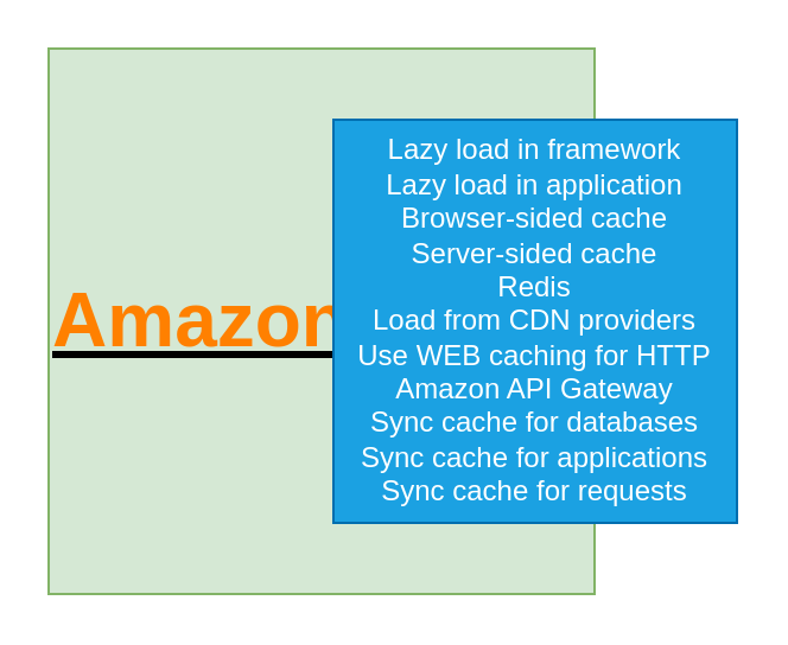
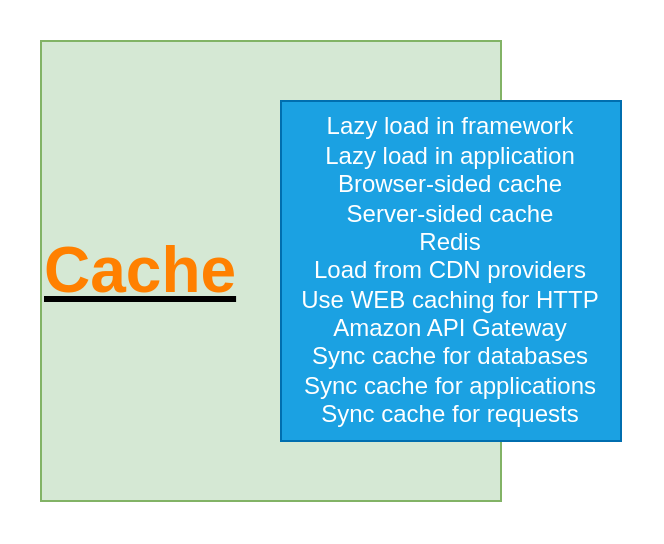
  <mxCell id="0" />
  <mxCell id="1" parent="0" />
- <mxCell id="2" value="&lt;div style=&quot;text-align: justify;&quot;&gt;&lt;b style=&quot;font-size: 32px; background-color: initial;&quot;&gt;&lt;u&gt;&lt;font color=&quot;#ff8000&quot;&gt;Amazon&lt;/font&gt;&lt;/u&gt;&lt;/b&gt;&lt;/div&gt;" style="whiteSpace=wrap;html=1;aspect=fixed;fillStyle=auto;align=left;fillColor=#d5e8d4;strokeColor=#82b366;" vertex="1" parent="1"><mxGeometry x="20" y="20" width="230" height="230" as="geometry" /></mxCell>
+ <mxCell id="2" value="&lt;div style=&quot;text-align: justify;&quot;&gt;&lt;b style=&quot;font-size: 32px; background-color: initial;&quot;&gt;&lt;u&gt;&lt;font color=&quot;#ff8000&quot;&gt;Cache&lt;/font&gt;&lt;/u&gt;&lt;/b&gt;&lt;/div&gt;" style="whiteSpace=wrap;html=1;aspect=fixed;fillStyle=auto;align=left;fillColor=#d5e8d4;strokeColor=#82b366;" vertex="1" parent="1"><mxGeometry x="20" y="20" width="230" height="230" as="geometry" /></mxCell>
  <mxCell id="3" value="Lazy load in framework&lt;br&gt;Lazy load in application&lt;br&gt;Browser-sided cache&lt;br&gt;Server-sided cache&lt;br&gt;Redis&lt;br&gt;Load from CDN providers&lt;br&gt;Use WEB caching for HTTP&lt;br&gt;Amazon API Gateway&lt;br&gt;Sync cache for databases&lt;br&gt;Sync cache for applications&lt;br&gt;Sync cache for requests" style="whiteSpace=wrap;html=1;aspect=fixed;fillColor=#1ba1e2;fontColor=#ffffff;strokeColor=#006EAF;" vertex="1" parent="1"><mxGeometry x="140" y="50" width="170" height="170" as="geometry" /></mxCell>
